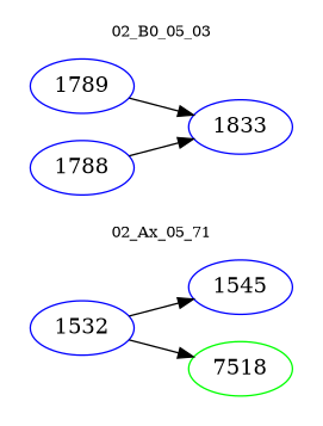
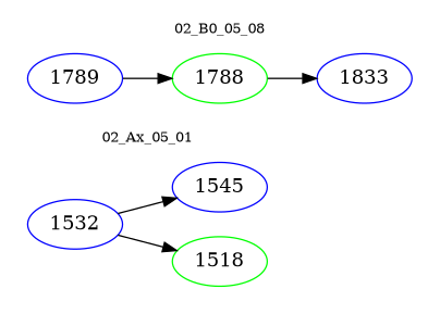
  digraph {
    rankdir=LR
    node [color=blue]
    edge [color=black]
    n1 [label=1532]
-   n2 [color=green label=7518]
+   n2 [color=green label=1518]
    n3 [label=1545]
    n4 [label=1789]
-   n5 [label=1788]
+   n5 [color=green label=1788]
    n6 [label=1833]
    subgraph cluster_1 {
      color=white
      fontsize=10
-     label="02_Ax_05_71"
+     label="02_Ax_05_01"
      n1
      n2
      n3
    }
    subgraph cluster_2 {
      color=white
      fontsize=10
-     label="02_B0_05_03"
+     label="02_B0_05_08"
      n4
      n5
      n6
    }
    n1 -> n2
    n1 -> n3
-   n4 -> n6
+   n4 -> n5
    n5 -> n6
  }
